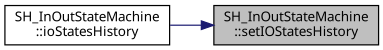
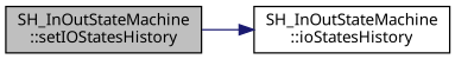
  digraph {
    rankdir=LR
    node [color=black fontname=Verdana fontsize=11 shape=record]
    n1 [fillcolor=grey75 fontcolor=black height=0.2 label="SH_InOutStateMachine\l::setIOStatesHistory" style=filled width=0.4]
    n2 [height=0.2 label="SH_InOutStateMachine\l::ioStatesHistory" width=0.4]
-   n2 -> n1 [color=midnightblue fontname=Verdana fontsize=11 labelfontname=Verdana labelfontsize=11 style=solid]
+   n1 -> n2 [color=midnightblue fontname=Verdana fontsize=11 labelfontname=Verdana labelfontsize=11 style=solid]
  }
